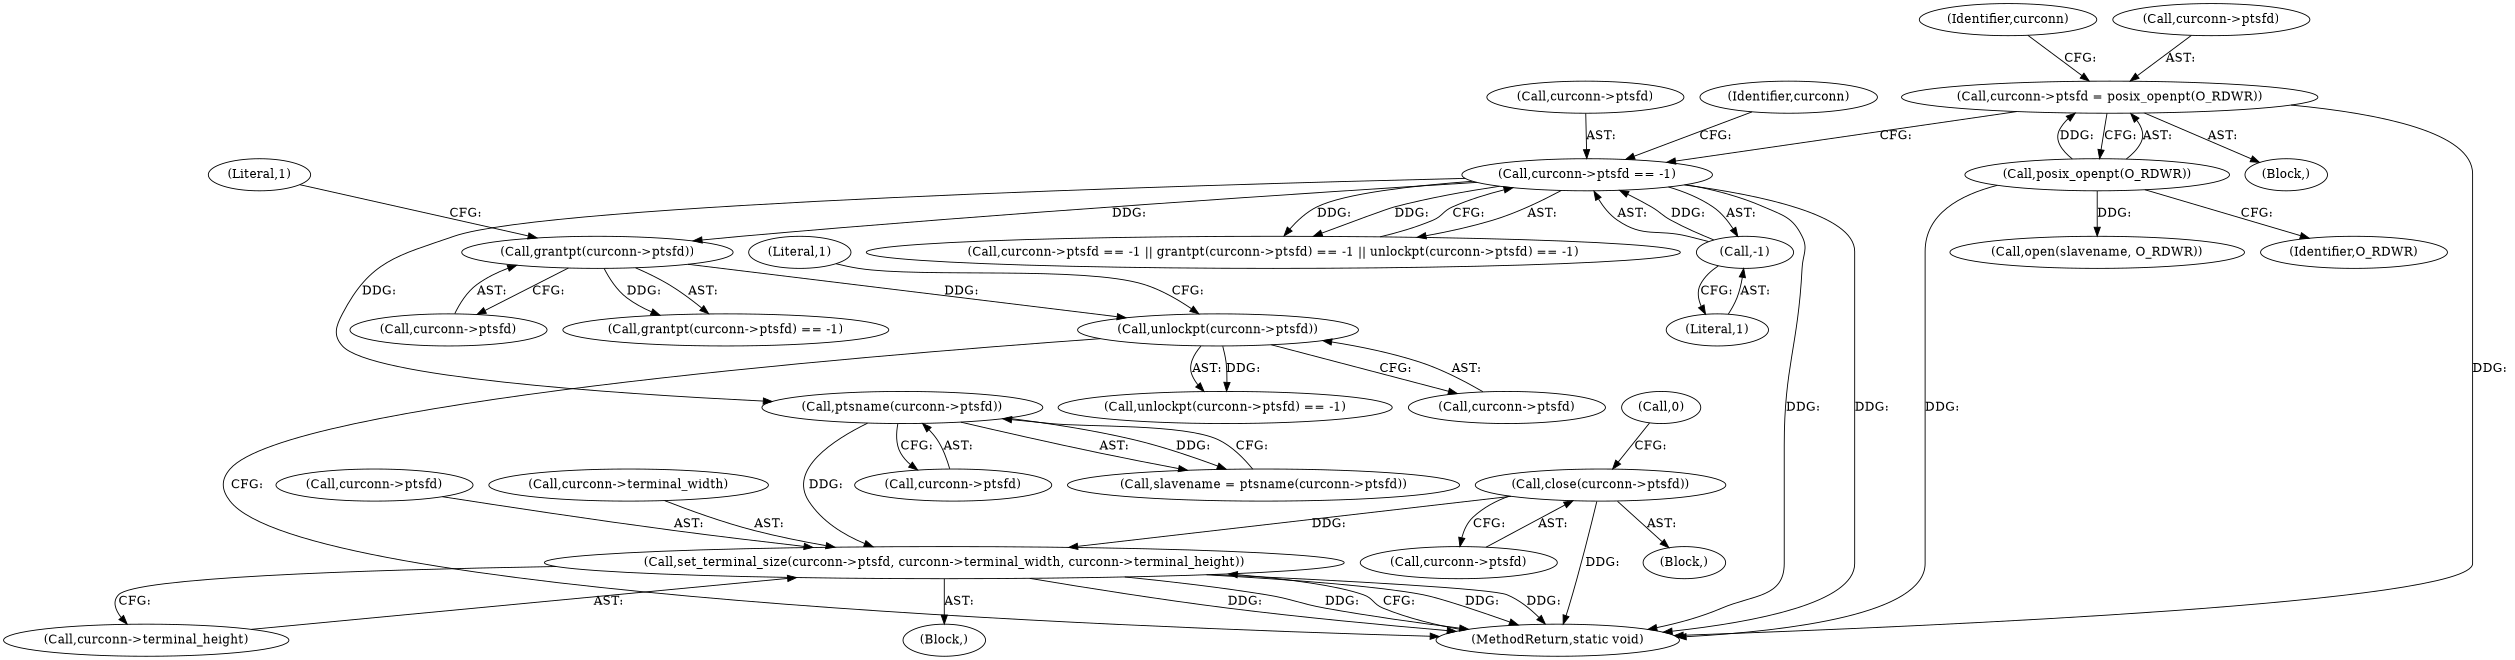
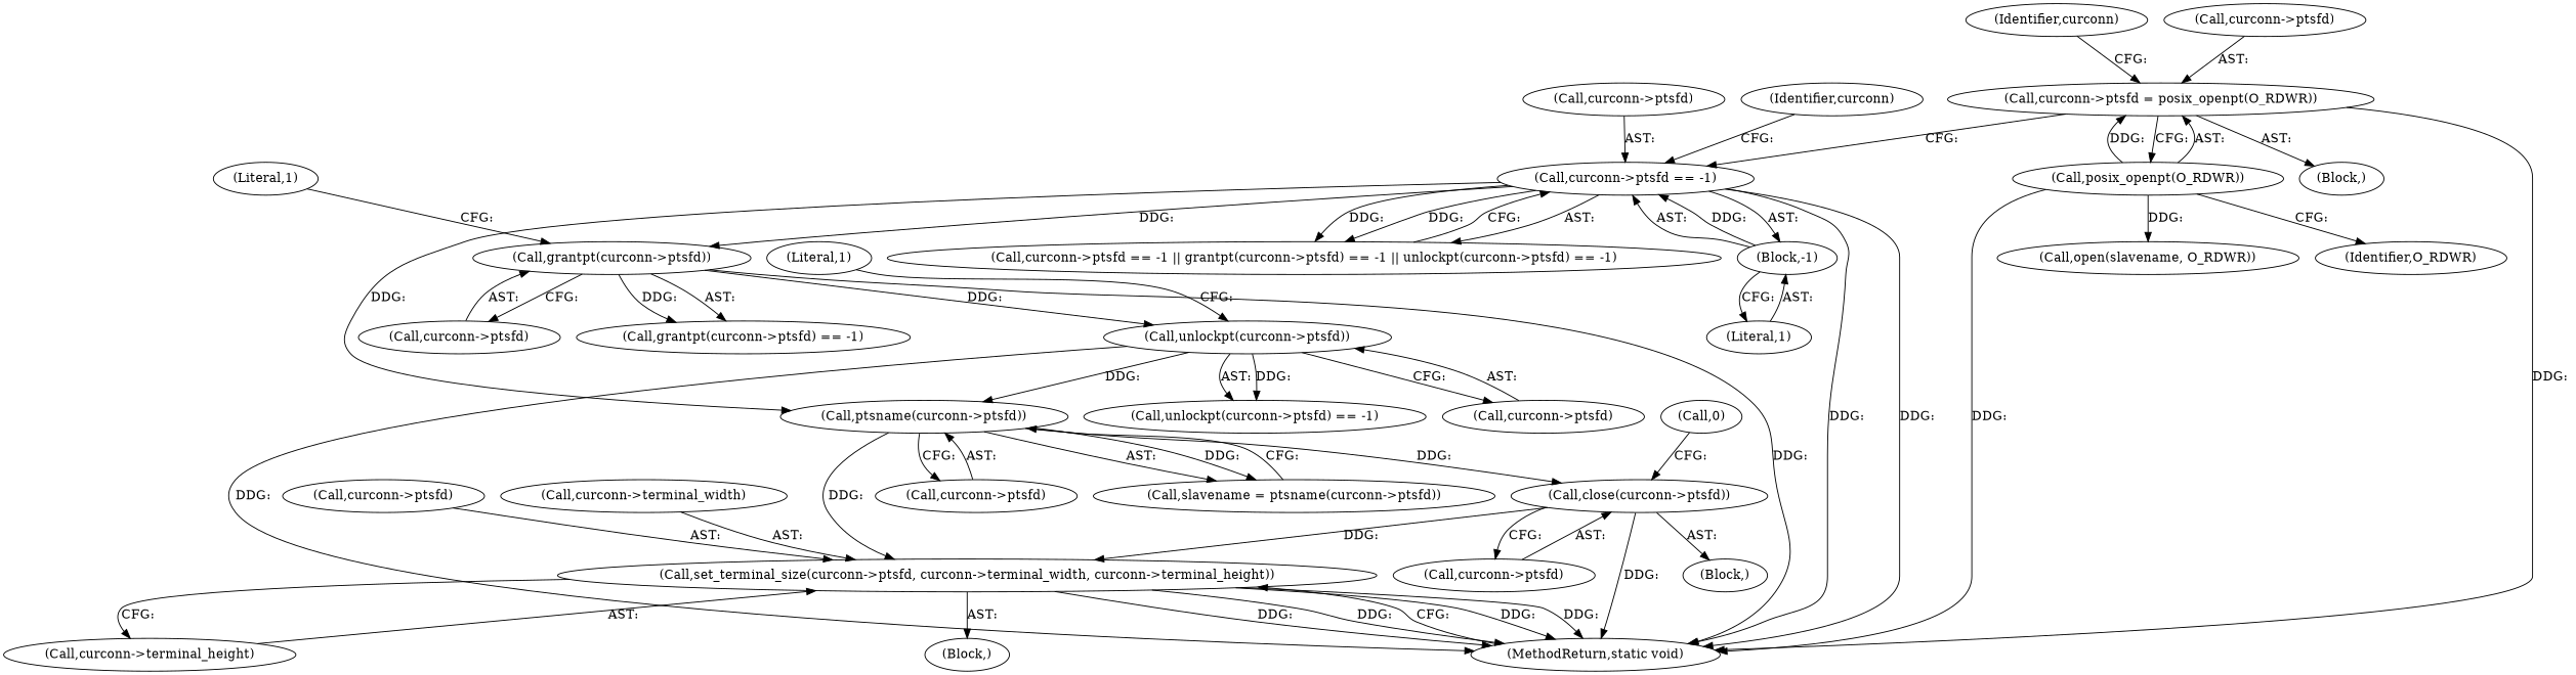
  digraph {
    n1 [label="(Call,set_terminal_size(curconn->ptsfd, curconn->terminal_width, curconn->terminal_height))"]
    n2 [label="(Block,)"]
    n3 [label="(MethodReturn,static void)"]
    n4 [label="(Call,curconn->terminal_height)"]
    n5 [label="(Call,close(curconn->ptsfd))"]
    n6 [label="(Block,)"]
    n7 [label="(Call,curconn->ptsfd)"]
    n8 [label="(Call,ptsname(curconn->ptsfd))"]
    n9 [label="(Call,curconn->ptsfd)"]
    n10 [label="(Call,slavename = ptsname(curconn->ptsfd))"]
    n11 [label="(Call,grantpt(curconn->ptsfd))"]
    n12 [label="(Call,unlockpt(curconn->ptsfd))"]
    n13 [label="(Call,grantpt(curconn->ptsfd) == -1)"]
    n14 [label="(Call,curconn->ptsfd)"]
    n15 [label="(Call,unlockpt(curconn->ptsfd) == -1)"]
    n16 [label="(Call,curconn->ptsfd)"]
    n17 [label="(Call,curconn->ptsfd == -1)"]
-   n18 [label="(Call,-1)"]
+   n18 [label="(Block,-1)"]
    n19 [label="(Call,curconn->ptsfd == -1 || grantpt(curconn->ptsfd) == -1 || unlockpt(curconn->ptsfd) == -1)"]
    n20 [label="(Literal,1)"]
    n21 [label="(Call,curconn->ptsfd = posix_openpt(O_RDWR))"]
    n22 [label="(Call,posix_openpt(O_RDWR))"]
    n23 [label="(Block,)"]
    n24 [label="(Call,open(slavename, O_RDWR))"]
    n25 [label="(Identifier,O_RDWR)"]
    n26 [label="(Call,0)"]
    n27 [label="(Call,curconn->ptsfd)"]
    n28 [label="(Identifier,curconn)"]
    n29 [label="(Call,curconn->ptsfd)"]
    n30 [label="(Call,curconn->ptsfd)"]
    n31 [label="(Call,curconn->terminal_width)"]
    n32 [label="(Literal,1)"]
    n33 [label="(Identifier,curconn)"]
    n34 [label="(Literal,1)"]
    n1 -> n2 [label="AST: "]
    n1 -> n3 [label="DDG: "]
    n1 -> n3 [label="DDG: "]
    n1 -> n3 [label="DDG: "]
    n1 -> n3 [label="DDG: "]
    n1 -> n4 [label="CFG: "]
    n3 -> n1 [label="CFG: "]
    n4 -> n1 [label="AST: "]
    n5 -> n1 [label="DDG: "]
    n5 -> n3 [label="DDG: "]
    n5 -> n6 [label="AST: "]
    n5 -> n7 [label="CFG: "]
    n7 -> n5 [label="AST: "]
    n8 -> n1 [label="DDG: "]
+   n8 -> n5 [label="DDG: "]
    n8 -> n9 [label="CFG: "]
    n8 -> n10 [label="AST: "]
    n8 -> n10 [label="DDG: "]
    n9 -> n8 [label="AST: "]
    n10 -> n8 [label="CFG: "]
+   n11 -> n3 [label="DDG: "]
    n11 -> n12 [label="DDG: "]
    n11 -> n13 [label="AST: "]
    n11 -> n13 [label="DDG: "]
    n11 -> n14 [label="CFG: "]
-   n12 -> n3 [label="CFG: "]
+   n12 -> n3 [label="DDG: "]
+   n12 -> n8 [label="DDG: "]
    n12 -> n15 [label="AST: "]
    n12 -> n15 [label="DDG: "]
    n12 -> n16 [label="CFG: "]
    n14 -> n11 [label="AST: "]
    n16 -> n12 [label="AST: "]
    n17 -> n3 [label="DDG: "]
    n17 -> n3 [label="DDG: "]
    n17 -> n8 [label="DDG: "]
    n17 -> n11 [label="DDG: "]
    n17 -> n18 [label="AST: "]
    n17 -> n19 [label="AST: "]
    n17 -> n19 [label="DDG: "]
    n17 -> n19 [label="DDG: "]
    n18 -> n17 [label="AST: "]
    n18 -> n17 [label="DDG: "]
    n18 -> n20 [label="CFG: "]
    n19 -> n17 [label="CFG: "]
    n20 -> n18 [label="AST: "]
    n21 -> n3 [label="DDG: "]
    n21 -> n17 [label="CFG: "]
    n21 -> n22 [label="CFG: "]
    n21 -> n23 [label="AST: "]
    n22 -> n3 [label="DDG: "]
    n22 -> n21 [label="AST: "]
    n22 -> n21 [label="DDG: "]
    n22 -> n24 [label="DDG: "]
    n22 -> n25 [label="CFG: "]
    n26 -> n5 [label="CFG: "]
    n27 -> n1 [label="AST: "]
    n28 -> n21 [label="CFG: "]
    n29 -> n17 [label="AST: "]
    n30 -> n21 [label="AST: "]
    n31 -> n1 [label="AST: "]
    n32 -> n11 [label="CFG: "]
    n33 -> n17 [label="CFG: "]
    n34 -> n12 [label="CFG: "]
  }
